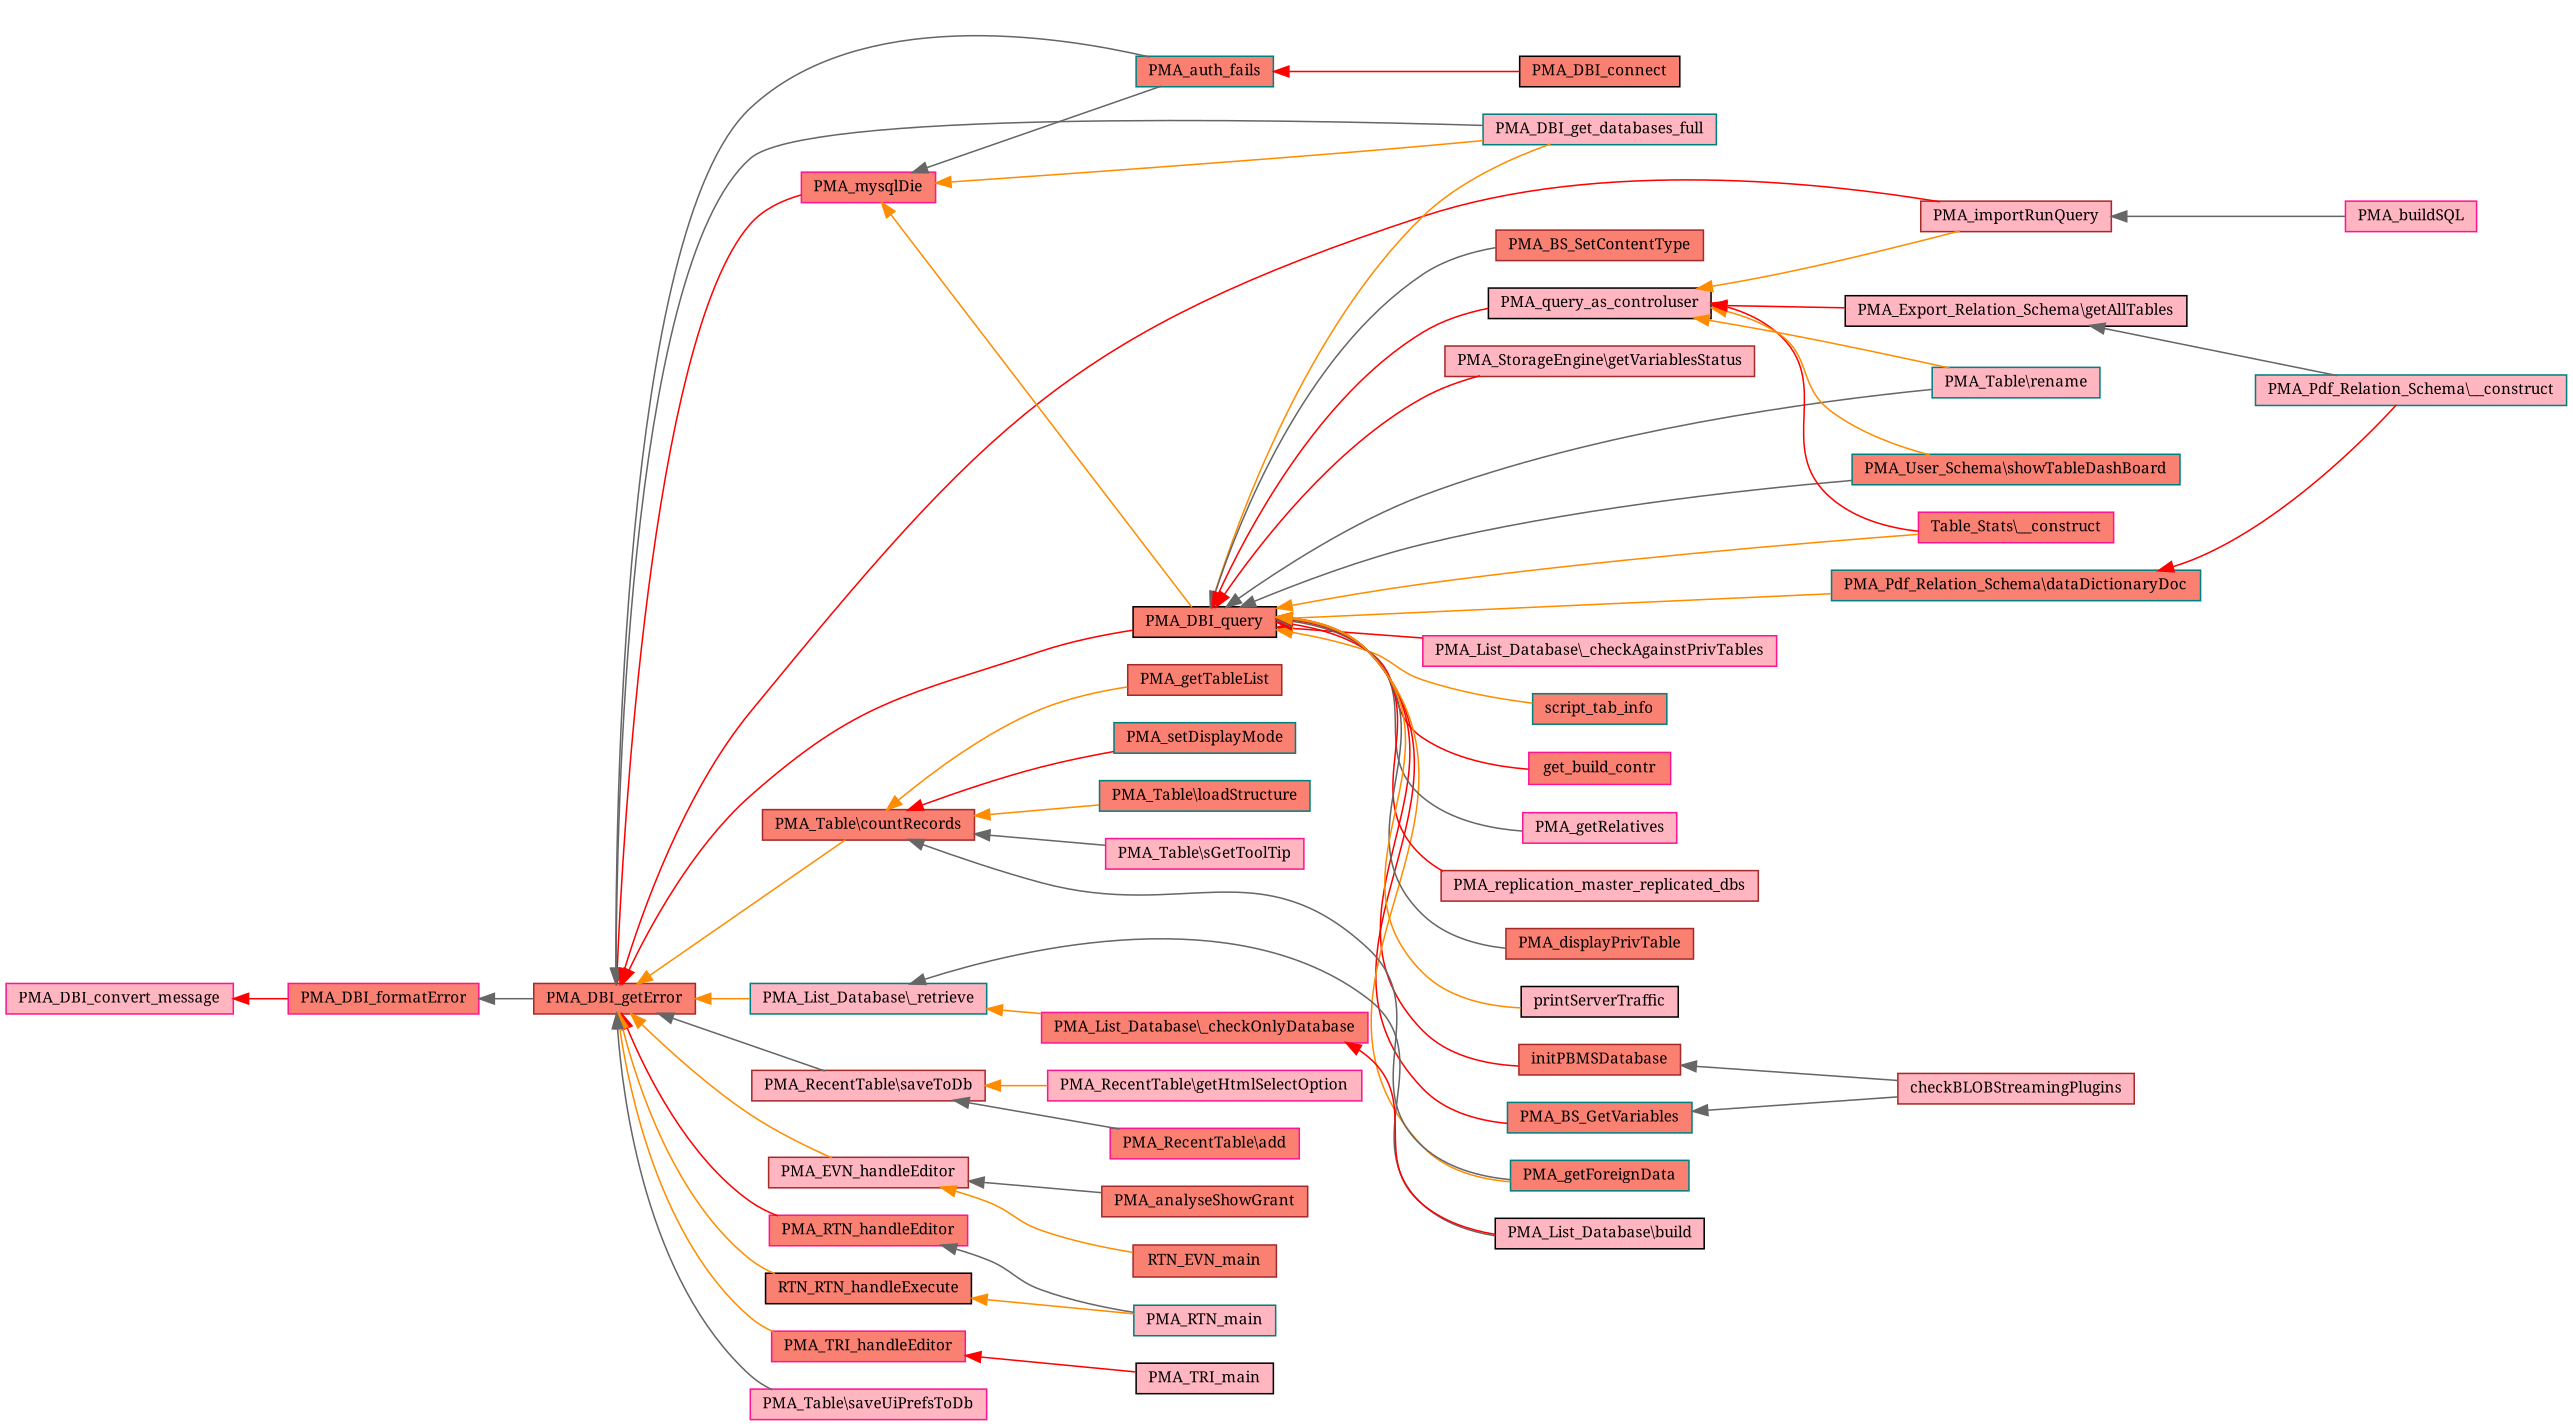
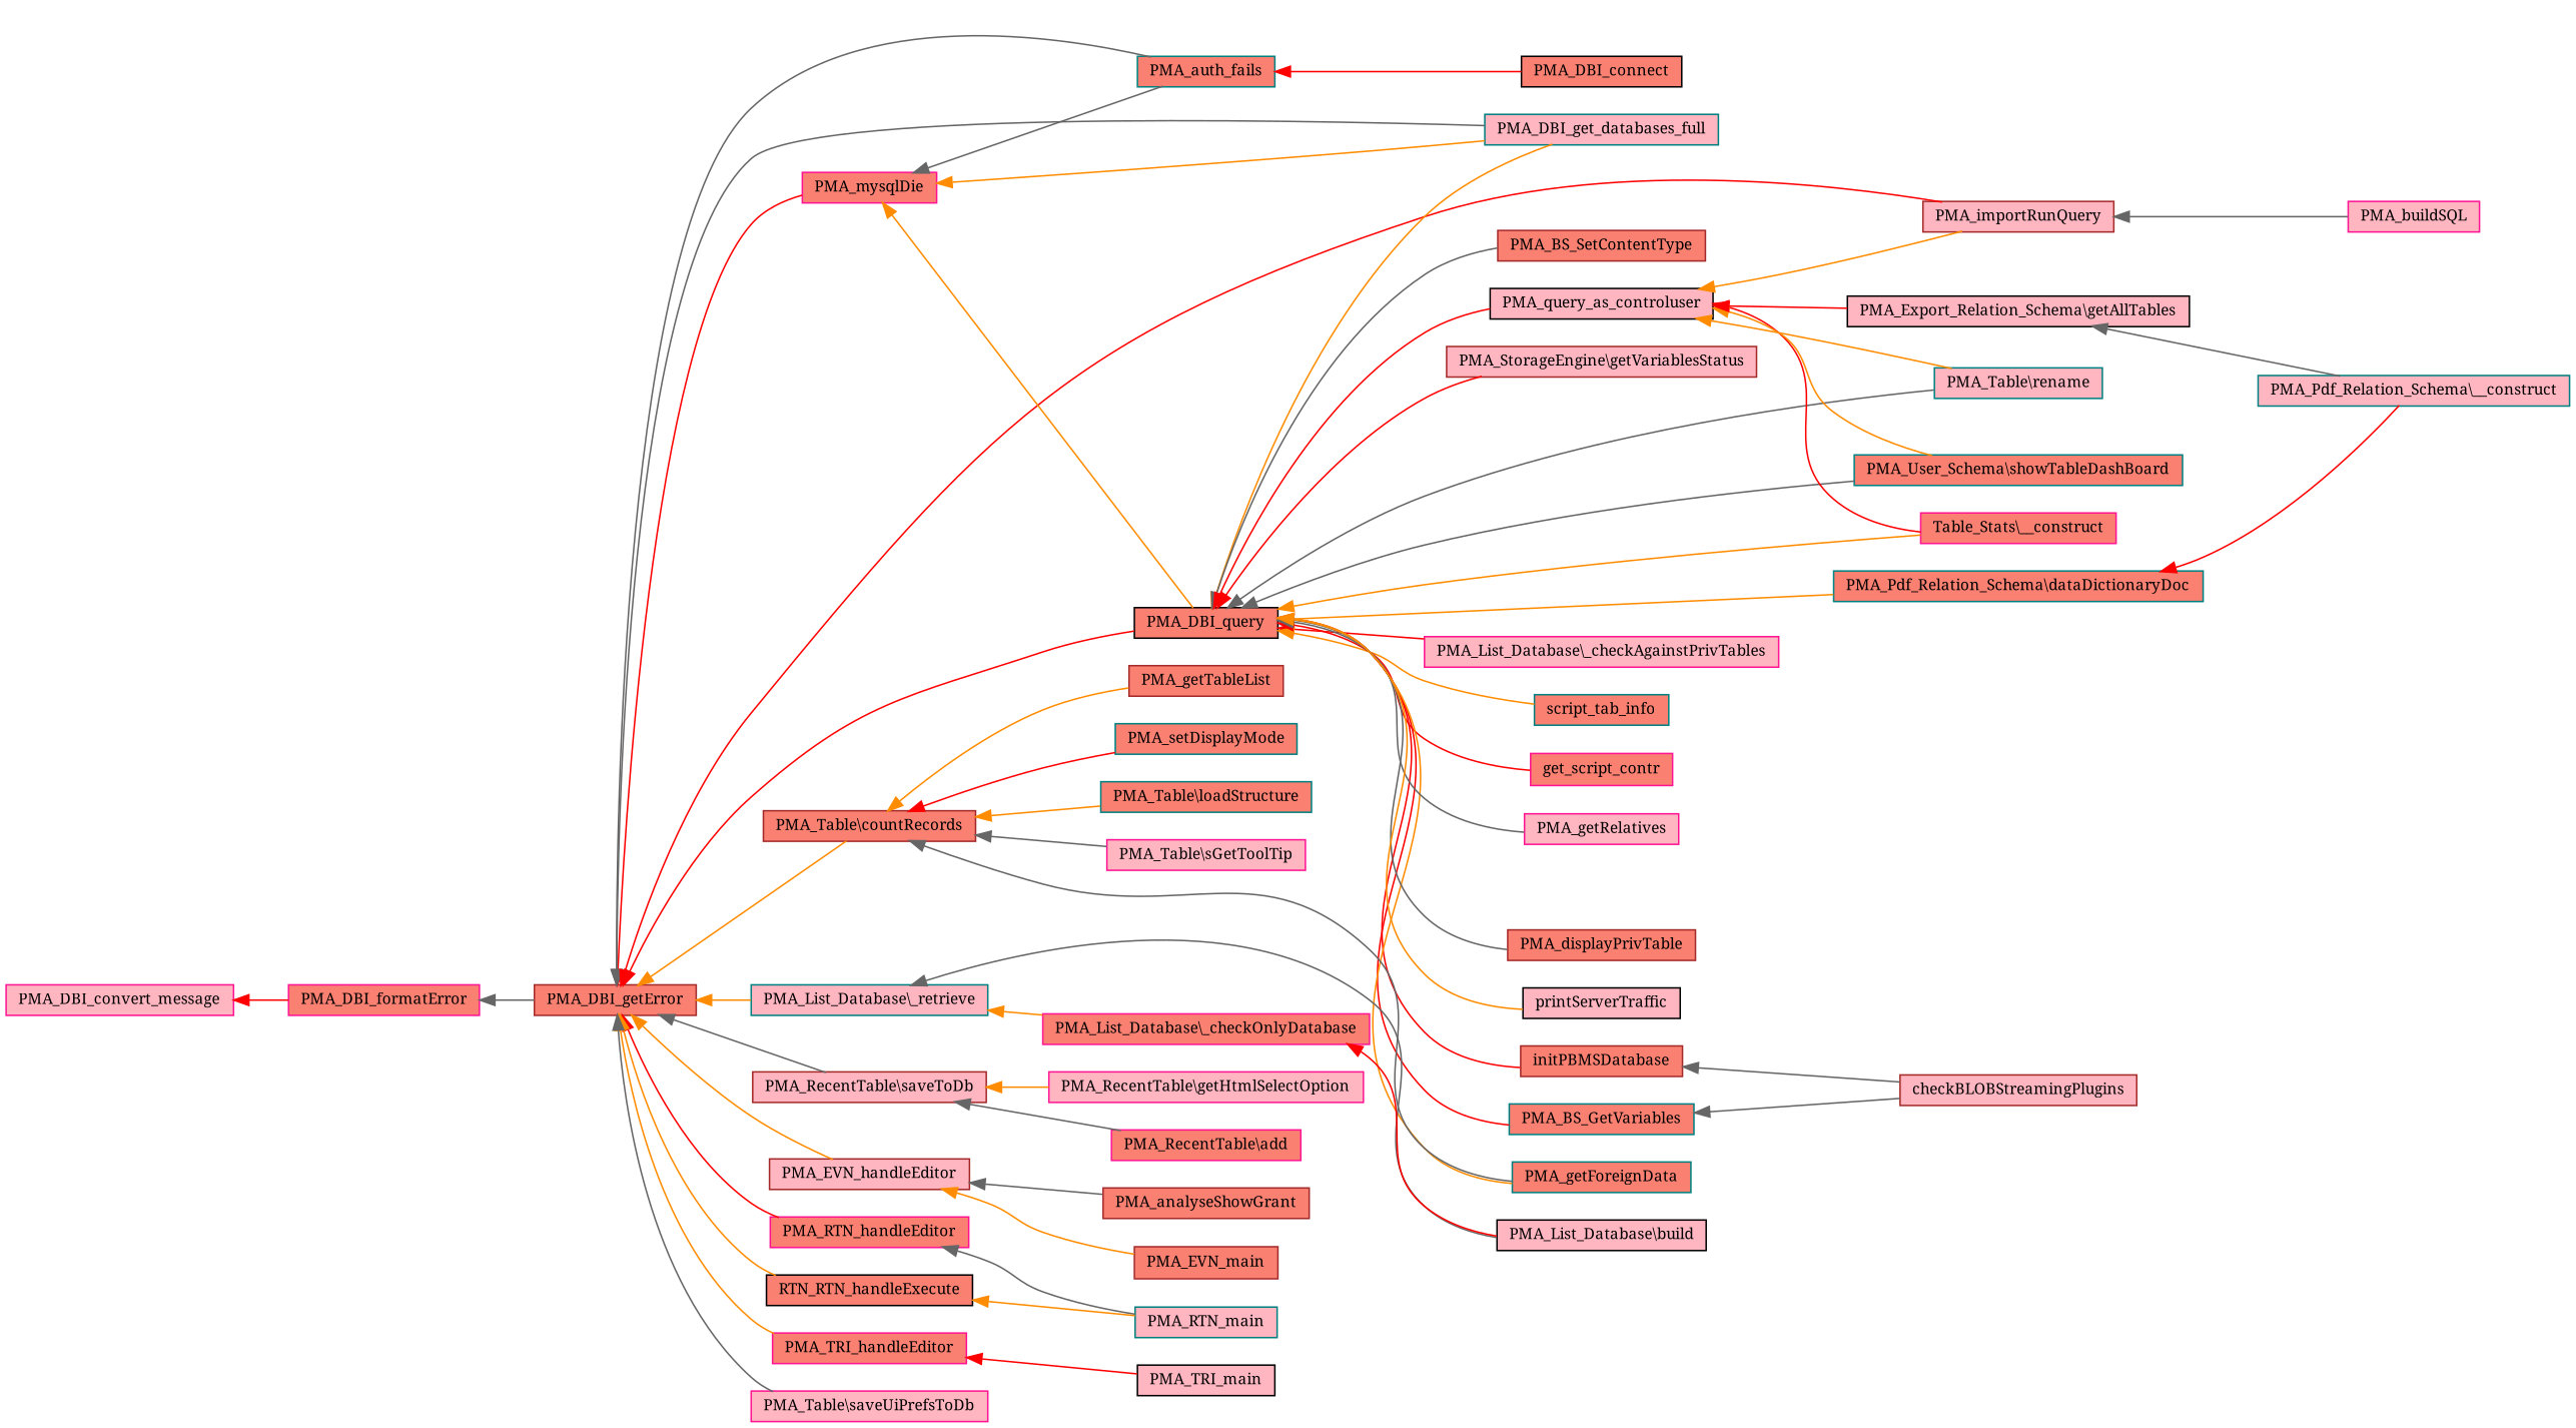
  digraph {
    fontname="Noto Serif"
    rankdir=LR
    node [color=deeppink fillcolor=salmon fontname="Noto Serif" fontsize=10 shape=record style=filled]
    edge [color=darkorange dir=back fontname="Noto Serif" fontsize=10 labelfontname=Helvetica labelfontsize=10 style=solid]
    n1 [fillcolor=lightpink fontcolor=black height=0.2 label=PMA_DBI_convert_message width=0.4]
    n2 [height=0.2 label=PMA_DBI_formatError width=0.4]
    n3 [color=brown height=0.2 label=PMA_DBI_getError width=0.4]
    n4 [height=0.2 label=PMA_mysqlDie width=0.4]
    n5 [color=teal height=0.2 label=PMA_auth_fails width=0.4]
    n6 [color=black height=0.2 label=PMA_DBI_query width=0.4]
    n7 [color=teal fillcolor=lightpink height=0.2 label=PMA_DBI_get_databases_full width=0.4]
    n8 [color=brown fillcolor=lightpink height=0.2 label=PMA_importRunQuery width=0.4]
    n9 [color=teal fillcolor=lightpink height=0.2 label="PMA_List_Database\\_retrieve" width=0.4]
    n10 [color=brown fillcolor=lightpink height=0.2 label="PMA_RecentTable\\saveToDb" width=0.4]
    n11 [color=brown fillcolor=lightpink height=0.2 label=PMA_EVN_handleEditor width=0.4]
    n12 [height=0.2 label=PMA_RTN_handleEditor width=0.4]
    n13 [color=black height=0.2 label=RTN_RTN_handleExecute width=0.4]
    n14 [height=0.2 label=PMA_TRI_handleEditor width=0.4]
    n15 [color=brown height=0.2 label="PMA_Table\\countRecords" width=0.4]
    n16 [fillcolor=lightpink height=0.2 label="PMA_Table\\saveUiPrefsToDb" width=0.4]
    n17 [color=brown height=0.2 label=PMA_analyseShowGrant width=0.4]
    n18 [color=black height=0.2 label=PMA_DBI_connect width=0.4]
    n19 [color=brown height=0.2 label=initPBMSDatabase width=0.4]
    n20 [color=teal height=0.2 label=PMA_BS_GetVariables width=0.4]
    n21 [color=brown height=0.2 label=PMA_BS_SetContentType width=0.4]
    n22 [height=0.2 label="Table_Stats\\__construct" width=0.4]
    n23 [fillcolor=lightpink height=0.2 label="PMA_List_Database\\_checkAgainstPrivTables" width=0.4]
    n24 [color=teal height=0.2 label="PMA_Pdf_Relation_Schema\\dataDictionaryDoc" width=0.4]
    n25 [color=teal height=0.2 label=script_tab_info width=0.4]
-   n26 [height=0.2 label=get_build_contr width=0.4]
+   n26 [height=0.2 label=get_script_contr width=0.4]
    n27 [color=black fillcolor=lightpink height=0.2 label=PMA_query_as_controluser width=0.4]
    n28 [color=teal fillcolor=lightpink height=0.2 label="PMA_Table\\rename" width=0.4]
    n29 [color=teal height=0.2 label="PMA_User_Schema\\showTableDashBoard" width=0.4]
    n30 [color=teal height=0.2 label=PMA_getForeignData width=0.4]
    n31 [fillcolor=lightpink height=0.2 label=PMA_getRelatives width=0.4]
-   n32 [color=brown fillcolor=lightpink height=0.2 label=PMA_replication_master_replicated_dbs width=0.4]
    n33 [color=brown height=0.2 label=PMA_displayPrivTable width=0.4]
    n34 [color=black fillcolor=lightpink height=0.2 label=printServerTraffic width=0.4]
    n35 [color=brown fillcolor=lightpink height=0.2 label="PMA_StorageEngine\\getVariablesStatus" width=0.4]
    n36 [fillcolor=lightpink height=0.2 label=PMA_buildSQL width=0.4]
    n37 [color=black fillcolor=lightpink height=0.2 label="PMA_List_Database\\build" width=0.4]
    n38 [height=0.2 label="PMA_List_Database\\_checkOnlyDatabase" width=0.4]
    n39 [fillcolor=lightpink height=0.2 label="PMA_RecentTable\\getHtmlSelectOption" width=0.4]
    n40 [height=0.2 label="PMA_RecentTable\\add" width=0.4]
-   n41 [color=brown height=0.2 label=RTN_EVN_main width=0.4]
+   n41 [color=brown height=0.2 label=PMA_EVN_main width=0.4]
    n42 [color=teal fillcolor=lightpink height=0.2 label=PMA_RTN_main width=0.4]
    n43 [color=black fillcolor=lightpink height=0.2 label=PMA_TRI_main width=0.4]
    n44 [color=brown height=0.2 label=PMA_getTableList width=0.4]
    n45 [color=teal height=0.2 label=PMA_setDisplayMode width=0.4]
    n46 [color=teal height=0.2 label="PMA_Table\\loadStructure" width=0.4]
    n47 [fillcolor=lightpink height=0.2 label="PMA_Table\\sGetToolTip" width=0.4]
    n48 [color=brown fillcolor=lightpink height=0.2 label=checkBLOBStreamingPlugins width=0.4]
    n49 [color=teal fillcolor=lightpink height=0.2 label="PMA_Pdf_Relation_Schema\\__construct" width=0.4]
    n50 [color=black fillcolor=lightpink height=0.2 label="PMA_Export_Relation_Schema\\getAllTables" width=0.4]
    n1 -> n2 [color=red]
    n2 -> n3 [color=gray40]
    n3 -> n4 [color=red]
    n3 -> n5 [color=gray40]
    n3 -> n6 [color=red]
    n3 -> n7 [color=gray40]
    n3 -> n8 [color=red]
    n3 -> n9
    n3 -> n10 [color=gray40]
    n3 -> n11
    n3 -> n12 [color=red]
    n3 -> n13
    n3 -> n14
    n3 -> n15
    n3 -> n16 [color=gray40]
    n4 -> n5 [color=gray40]
    n4 -> n6
    n4 -> n7
    n5 -> n18 [color=red]
    n6 -> n7
    n6 -> n19 [color=red]
    n6 -> n20 [color=red]
    n6 -> n21 [color=gray40]
    n6 -> n22
    n6 -> n23 [color=red]
    n6 -> n24
    n6 -> n25
    n6 -> n26 [color=red]
    n6 -> n27 [color=red]
    n6 -> n28 [color=gray40]
    n6 -> n29 [color=gray40]
    n6 -> n30
    n6 -> n31 [color=gray40]
-   n6 -> n32 [color=red]
    n6 -> n33 [color=gray40]
    n6 -> n34
    n6 -> n35 [color=red]
    n8 -> n36 [color=gray40]
    n9 -> n37 [color=gray40]
    n9 -> n38
    n10 -> n39
    n10 -> n40 [color=gray40]
    n11 -> n17 [color=gray40]
    n11 -> n41
    n12 -> n42 [color=gray40]
    n13 -> n42
    n14 -> n43 [color=red]
    n15 -> n30 [color=gray40]
    n15 -> n44
    n15 -> n45 [color=red]
    n15 -> n46
    n15 -> n47 [color=gray40]
    n19 -> n48 [color=gray40]
    n20 -> n48 [color=gray40]
    n24 -> n49 [color=red]
    n27 -> n8
    n27 -> n22 [color=red]
    n27 -> n28
    n27 -> n29
    n27 -> n50 [color=red]
    n38 -> n37 [color=red]
    n50 -> n49 [color=gray40]
  }
